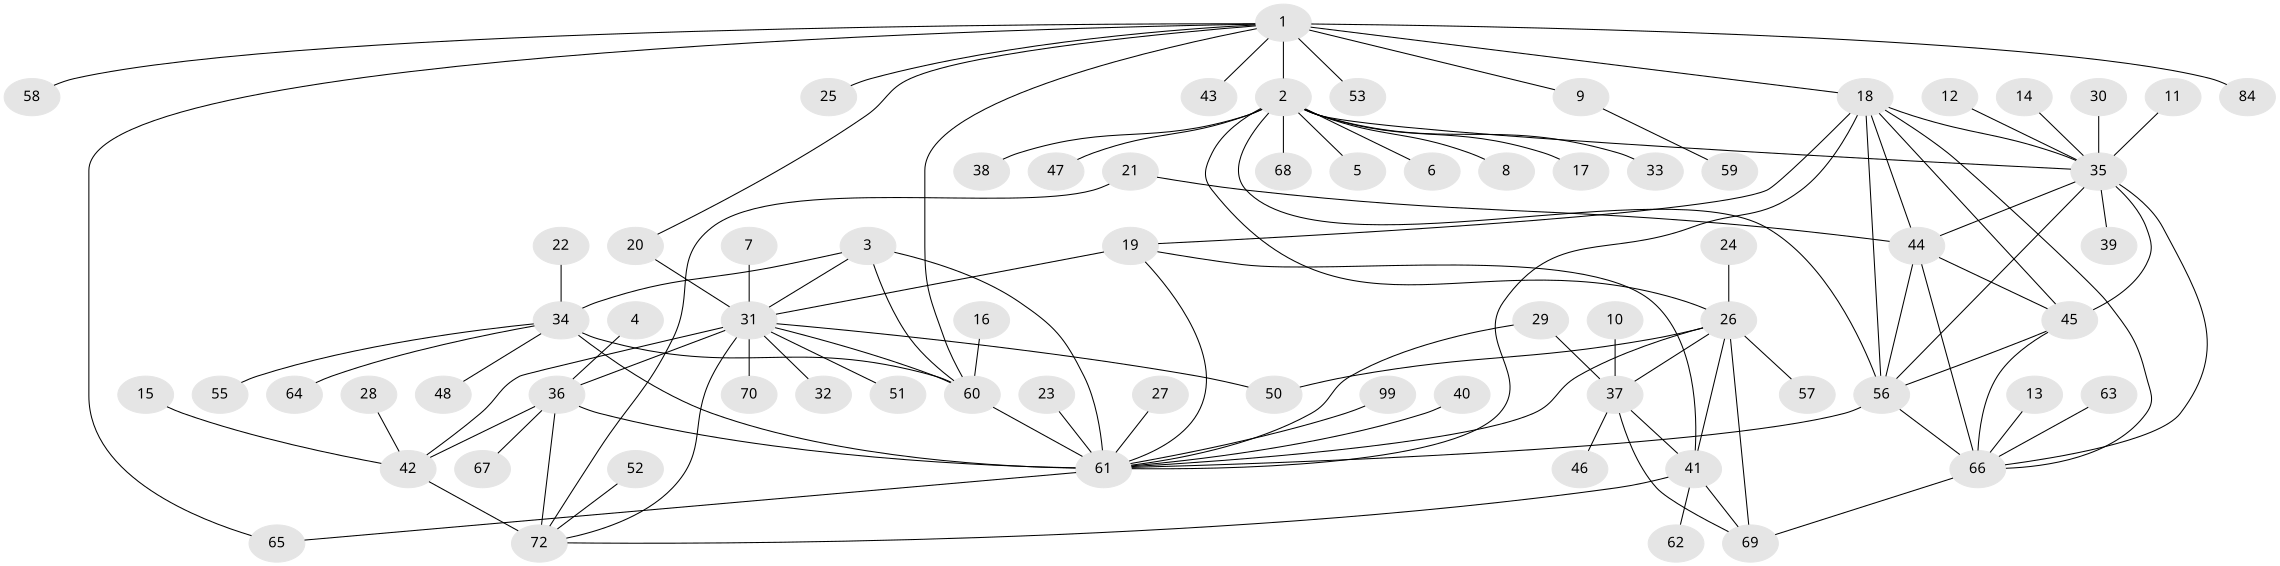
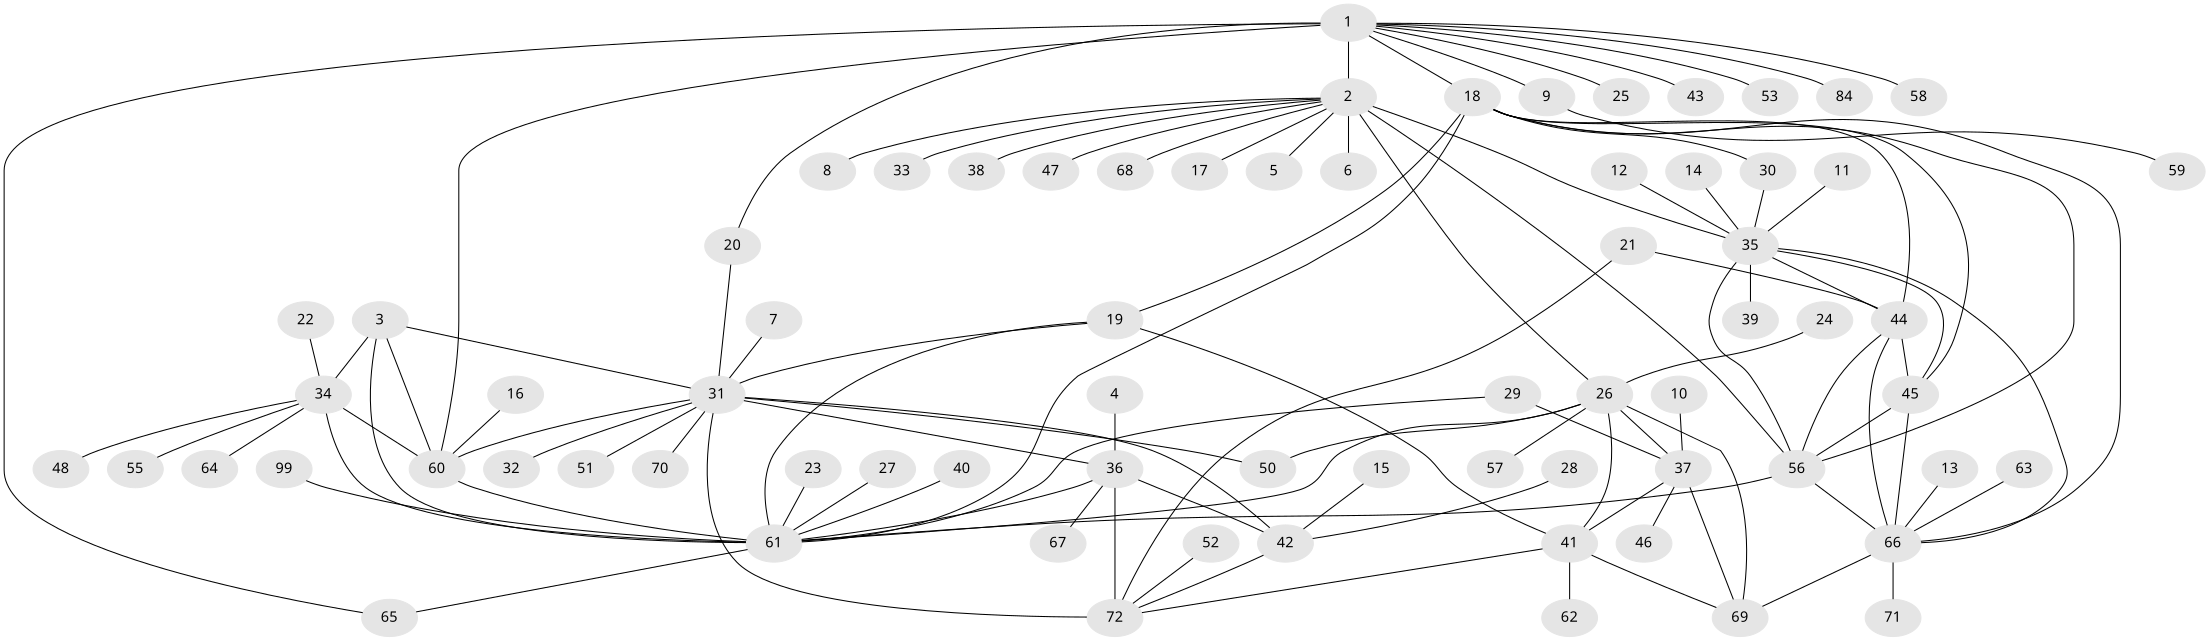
  graph {
    fontname="Noto Sans"
    node [color=gray90 fontname="Noto Sans" style=filled]
    edge [fontname="Noto Sans" weight=1.0]
    1
    2
    9
    18
    20
    25
    43
    53
    n9 [label=84]
    58
    60
    65
    5
    6
    8
    17
    26
    33
    35
    38
    47
    56
    68
    59
    61
    66
    19
    44
    45
    31
    36
    42
    72
    50
    32
    51
    70
    37
    41
    57
    69
    39
    3
    34
    48
    55
    64
    4
    67
    7
    10
    46
    11
    12
    13
+   71
    14
    15
    16
    62
    21
    22
    23
    24
    27
    28
    29
    30
    40
    n70 [label=99]
    52
    63
    1 -- 2 [weight=12.0]
    1 -- 9
    1 -- 18
    1 -- 20
    1 -- 25
    1 -- 43
    1 -- 53
    1 -- n9
    1 -- 58
    1 -- 60
    1 -- 65
    2 -- 5
    2 -- 6
    2 -- 8
    2 -- 17
    2 -- 26
    2 -- 33
    2 -- 35
    2 -- 38
    2 -- 47
    2 -- 56
    2 -- 68
    9 -- 59
-   18 -- 35
+   18 -- 30
    18 -- 56 [weight=2.0]
    18 -- 61
    18 -- 66
    18 -- 19
    18 -- 44
    18 -- 45
    20 -- 31
    60 -- 61 [weight=4.0]
    26 -- 61
    26 -- 50
    26 -- 37 [weight=4.0]
    26 -- 41 [weight=4.0]
    26 -- 57
    26 -- 69 [weight=4.0]
    35 -- 56 [weight=2.0]
    35 -- 66
    35 -- 44
    35 -- 45
    35 -- 39
    56 -- 61
    56 -- 66 [weight=2.0]
    61 -- 65
    66 -- 69
+   66 -- 71
    19 -- 61
    19 -- 31
    19 -- 41
    44 -- 56 [weight=2.0]
    44 -- 66
    44 -- 45
    45 -- 56 [weight=2.0]
    45 -- 66
    31 -- 60
    31 -- 36
    31 -- 42
    31 -- 72 [weight=4.0]
    31 -- 50
    31 -- 32
    31 -- 51
    31 -- 70
    36 -- 61
    36 -- 42
    36 -- 72 [weight=4.0]
    36 -- 67
    42 -- 72 [weight=4.0]
    37 -- 41
    37 -- 69
    37 -- 46
    41 -- 72
    41 -- 69
    41 -- 62
    3 -- 60
    3 -- 61 [weight=4.0]
    3 -- 31
    3 -- 34
    34 -- 60
    34 -- 61 [weight=4.0]
    34 -- 48
    34 -- 55
    34 -- 64
    4 -- 36
    7 -- 31
    10 -- 37
    11 -- 35
    12 -- 35
    13 -- 66
    14 -- 35
    15 -- 42
    16 -- 60
    21 -- 44
    21 -- 72
    22 -- 34
    23 -- 61
    24 -- 26
    27 -- 61
    28 -- 42
    29 -- 61
    29 -- 37
    30 -- 35
    40 -- 61
    n70 -- 61
    52 -- 72
    63 -- 66
  }
